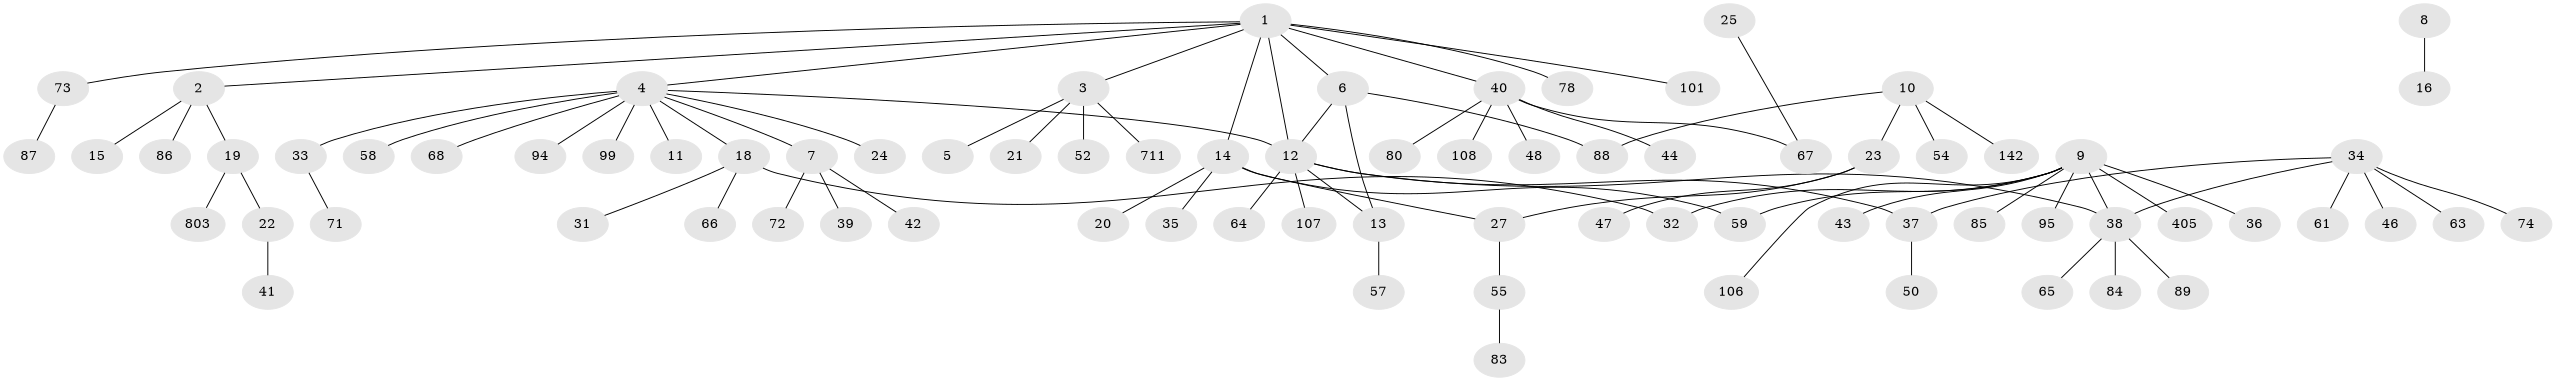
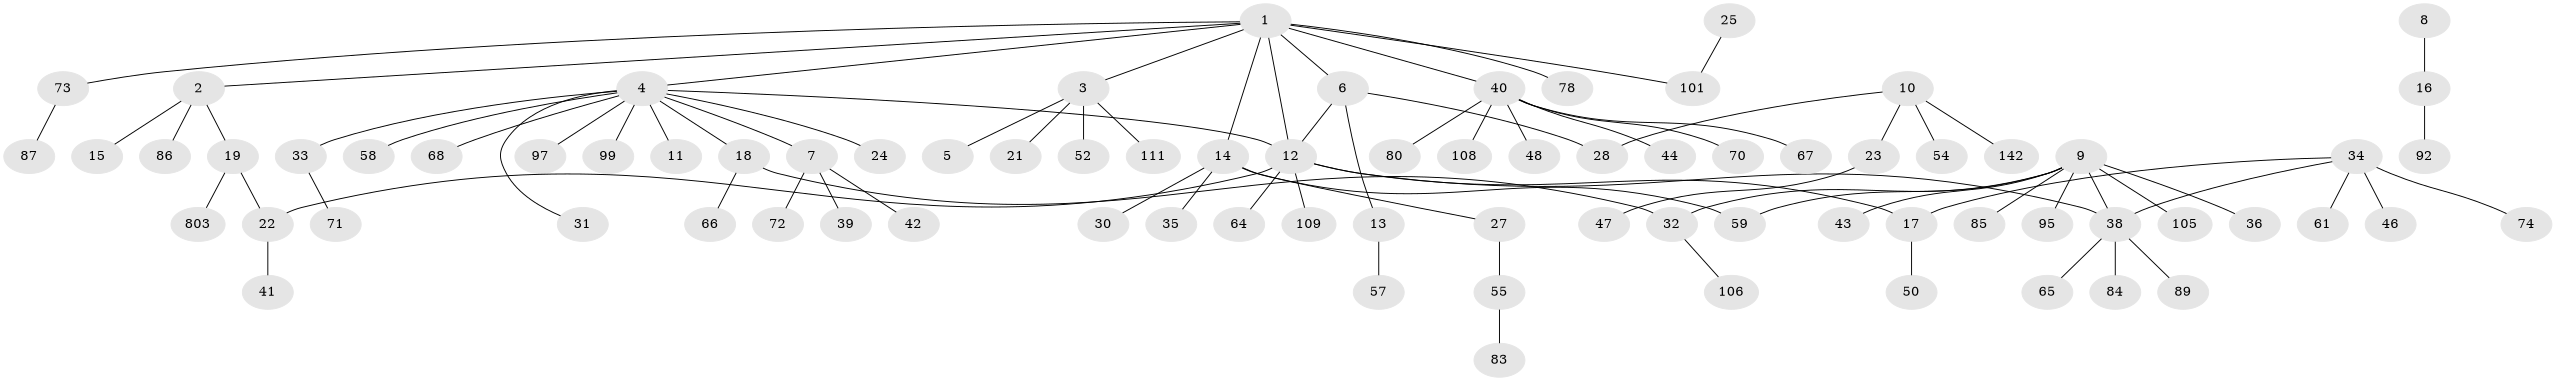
  graph {
    node [color=gray90 style=filled]
    1 [super="+96"]
    2
    3 [super="+65"]
    4 [super="+75"]
    6 [super="+39"]
    12 [super="+30"]
    14 [super="+69"]
    40 [super="+57"]
    73
    78 [super="+88"]
    101
    15
    19 [super="+26"]
    86
    5
    21
    52 [super="+112"]
-   111 [label=711]
+   111
    7 [super="+60"]
    11
    18
    24
    31 [super="+49"]
    33
    58
    68
-   94
+   94 [label=97]
    99
    13 [super="+77"]
-   28 [label=88]
+   28
    38 [super="+98"]
    22
-   37 [super="+91"]
+   37 [super="+91" label=17]
    64
-   107
+   107 [label=109]
    59
-   20 [super="+110"]
+   20 [super="+110" label=30]
    27
    35 [super="+48"]
    67
    44
    n42 [label=48]
+   70
    80
    108
    87
    n47 [label=803]
    42
    72
    n50 [label=39]
    16 [super="+90"]
    8
    32 [super="+104"]
    66
    71
    10 [super="+29"]
    23 [super="+61"]
    54
    n59 [label=142]
    n60 [label=57]
    9 [super="+17"]
    36
    43
    85
    95
-   105 [label=405]
+   105
    106
+   92 [super="+97"]
    n69 [label=65]
    84
    89
    47
    34 [super="+82"]
    46
-   63
    74
    n77 [label=61]
    41
    50
    55 [super="+93"]
    25 [super="+100"]
    83
    1 -- 2
    1 -- 3
    1 -- 4
    1 -- 6
    1 -- 12
    1 -- 14
    1 -- 40
    1 -- 73
    1 -- 78
    1 -- 101
    2 -- 15
    2 -- 19
    2 -- 86
    3 -- 5
    3 -- 21
    3 -- 52
    3 -- 111
    4 -- 12
    4 -- 7
    4 -- 11
    4 -- 18
    4 -- 24
-   18 -- 31
+   4 -- 31
    4 -- 33
    4 -- 58
    4 -- 68
    4 -- 94
    4 -- 99
    6 -- 12
    6 -- 13
    6 -- 28
    12 -- 38
-   12 -- 13
+   12 -- 22
    12 -- 37
    12 -- 64
    12 -- 107
    14 -- 59
    14 -- 20
    14 -- 27
    14 -- 35
    40 -- 67
    40 -- 44
    40 -- n42
+   40 -- 70
    40 -- 80
    40 -- 108
    73 -- 87
    19 -- 22
    19 -- n47
    7 -- 42
    7 -- 72
    7 -- n50
    18 -- 32
    18 -- 66
    33 -- 71
    13 -- n60
    38 -- n69
    38 -- 84
    38 -- 89
    22 -- 41
    37 -- 50
    27 -- 55
+   16 -- 92
    8 -- 16
    10 -- 28
    10 -- 23
    10 -- 54
    10 -- n59
-   23 -- 27
    23 -- 47
    9 -- 38
    9 -- 59
    9 -- 32
    9 -- 36
    9 -- 43
    9 -- 85
    9 -- 95
    9 -- 105
-   9 -- 106
+   32 -- 106
    34 -- 38
    34 -- 37
    34 -- 46
-   34 -- 63
    34 -- 74
    34 -- n77
    55 -- 83
-   25 -- 67
+   25 -- 101
  }
